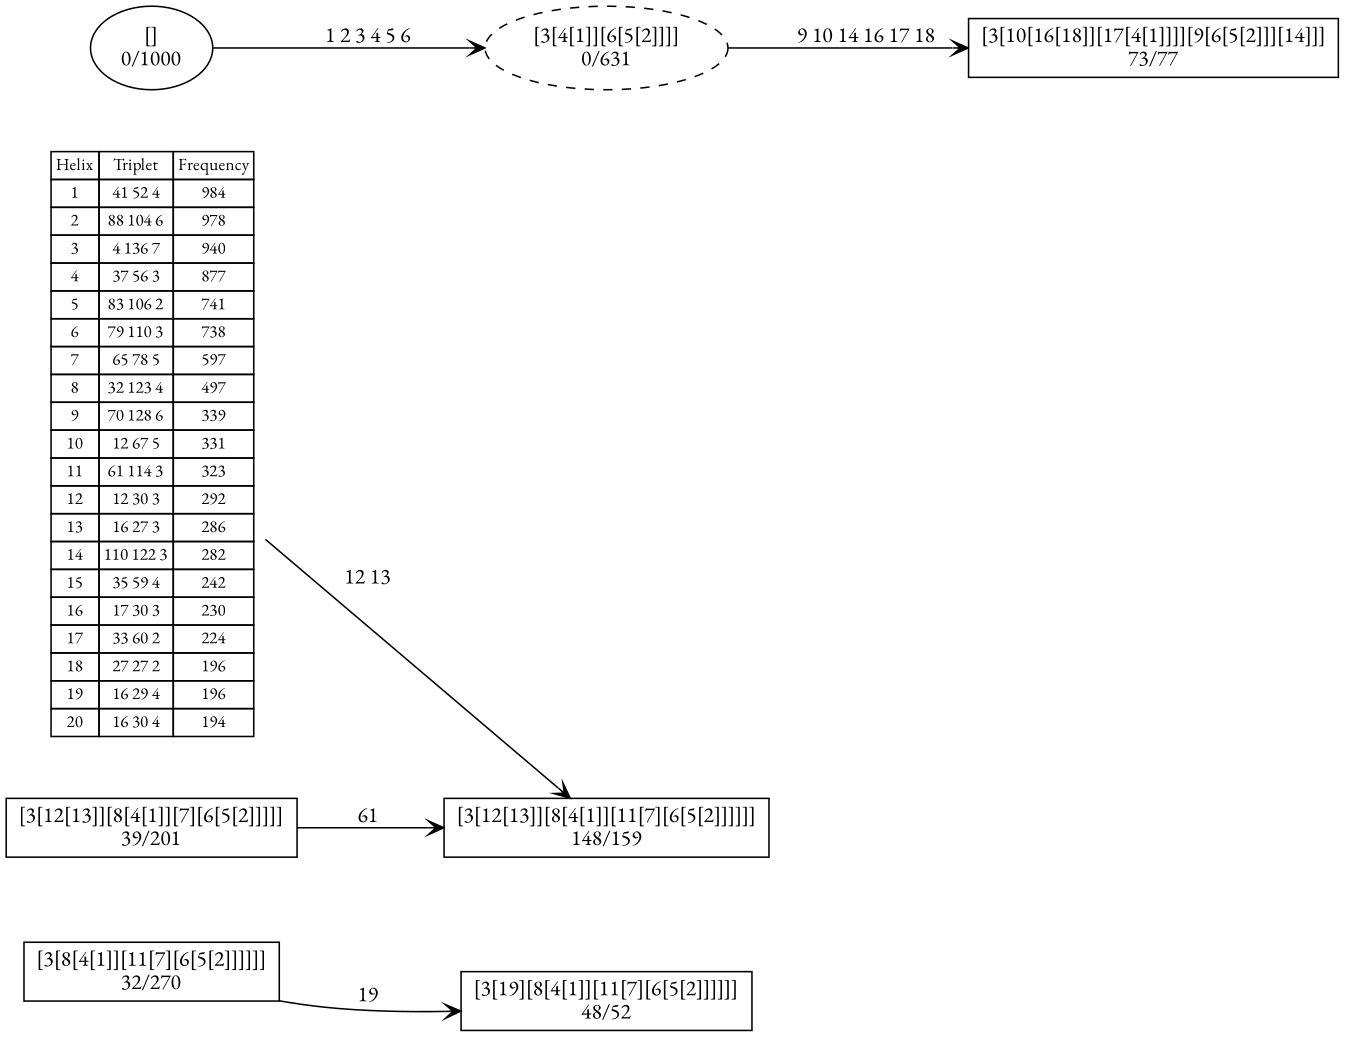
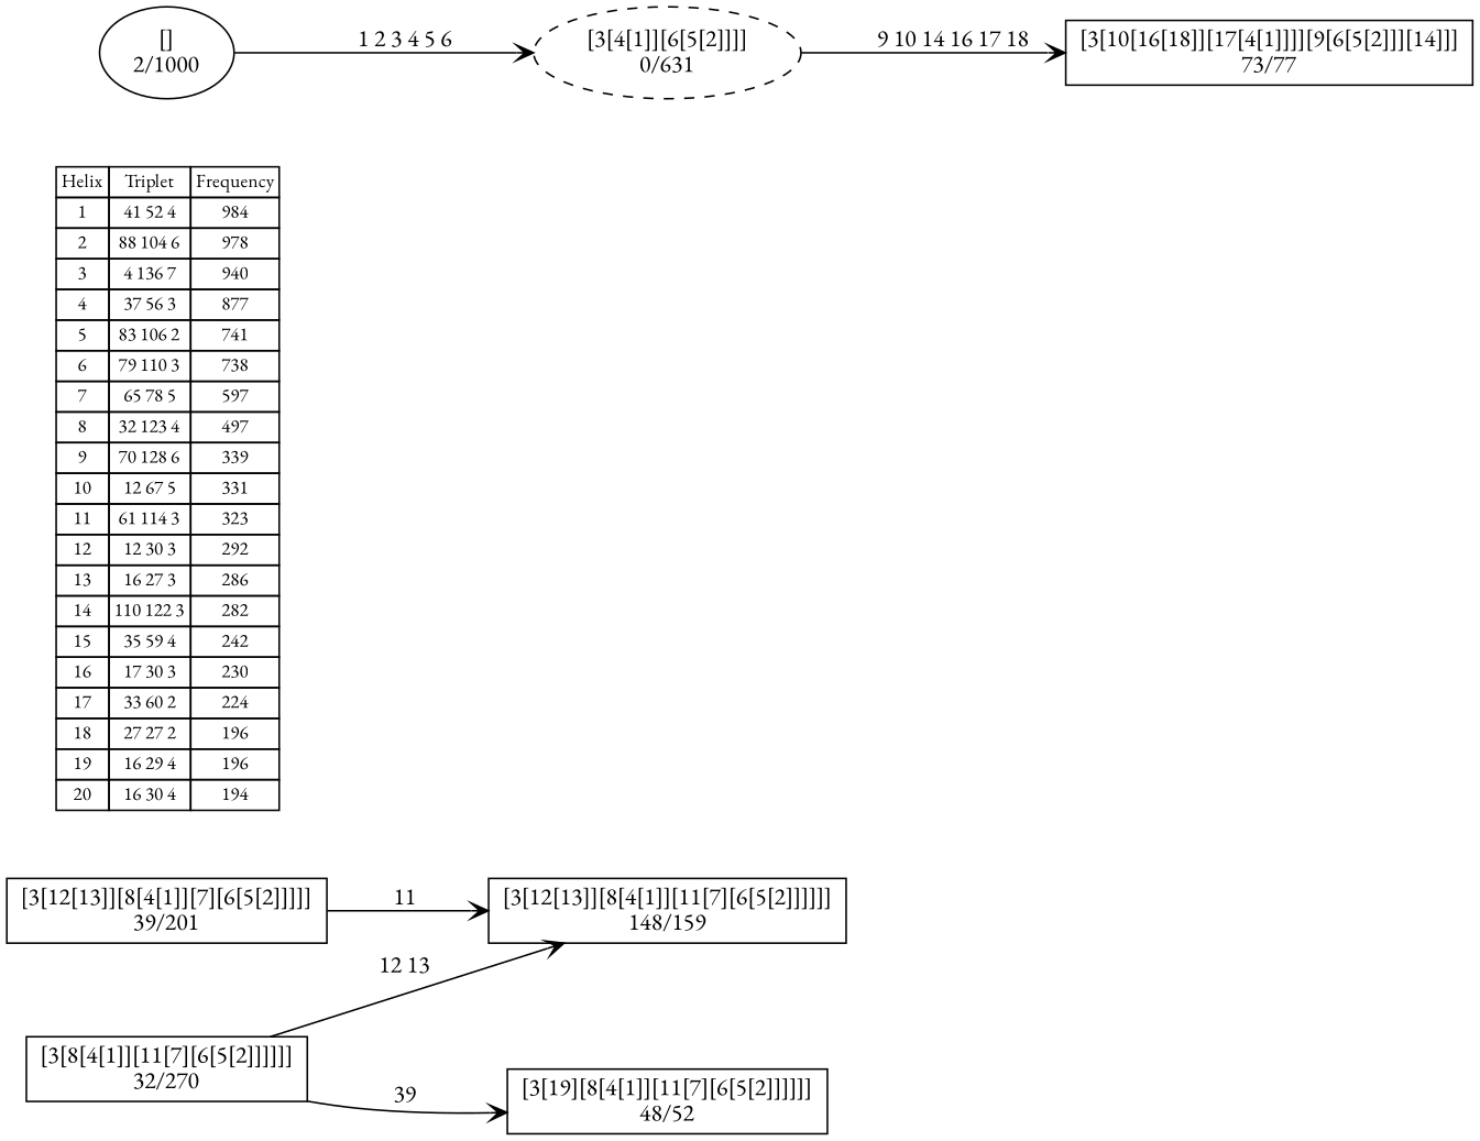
  digraph {
    fontname="EB Garamond"
    nodesep=0.5
    rankdir=LR
    node [fontname="EB Garamond" shape=box]
    edge [arrowhead=vee fontname="EB Garamond"]
    n1 [fontsize=11 label=< <table border="0" cellborder="1" cellspacing="0"><tr><td>Helix</td><td>Triplet</td><td>Frequency</td></tr> <tr><td>1</td><td>41 52 4</td><td>984</td></tr> <tr><td>2</td><td>88 104 6</td><td>978</td></tr> <tr><td>3</td><td>4 136 7</td><td>940</td></tr> <tr><td>4</td><td>37 56 3</td><td>877</td></tr> <tr><td>5</td><td>83 106 2</td><td>741</td></tr> <tr><td>6</td><td>79 110 3</td><td>738</td></tr> <tr><td>7</td><td>65 78 5</td><td>597</td></tr> <tr><td>8</td><td>32 123 4</td><td>497</td></tr> <tr><td>9</td><td>70 128 6</td><td>339</td></tr> <tr><td>10</td><td>12 67 5</td><td>331</td></tr> <tr><td>11</td><td>61 114 3</td><td>323</td></tr> <tr><td>12</td><td>12 30 3</td><td>292</td></tr> <tr><td>13</td><td>16 27 3</td><td>286</td></tr> <tr><td>14</td><td>110 122 3</td><td>282</td></tr> <tr><td>15</td><td>35 59 4</td><td>242</td></tr> <tr><td>16</td><td>17 30 3</td><td>230</td></tr> <tr><td>17</td><td>33 60 2</td><td>224</td></tr> <tr><td>18</td><td>27 27 2</td><td>196</td></tr> <tr><td>19</td><td>16 29 4</td><td>196</td></tr> <tr><td>20</td><td>16 30 4</td><td>194</td></tr> </table>> shape=plaintext]
    n2 [label="[3[12[13]][8[4[1]][11[7][6[5[2]]]]]]\n148/159"]
    n3 [label="[3[10[16[18]][17[4[1]]]][9[6[5[2]]][14]]]\n73/77"]
    n4 [label="[3[19][8[4[1]][11[7][6[5[2]]]]]]\n48/52"]
    n5 [label="[3[12[13]][8[4[1]][7][6[5[2]]]]]\n39/201"]
    n6 [label="[3[8[4[1]][11[7][6[5[2]]]]]]\n32/270"]
    n7 [label="[3[4[1]][6[5[2]]]]\n0/631" style=dashed shape=""]
-   n8 [label="[]\n0/1000" shape=""]
-   n5 -> n2 [label="61 "]
-   n1 -> n2 [label="12 13 "]
-   n6 -> n4 [label="19 "]
+   n8 [label="[]\n2/1000" shape=""]
+   n5 -> n2 [label="11 "]
+   n6 -> n2 [label="12 13 "]
+   n6 -> n4 [label="39 "]
    n7 -> n3 [label="9 10 14 16 17 18 "]
    n8 -> n7 [label="1 2 3 4 5 6 "]
  }
